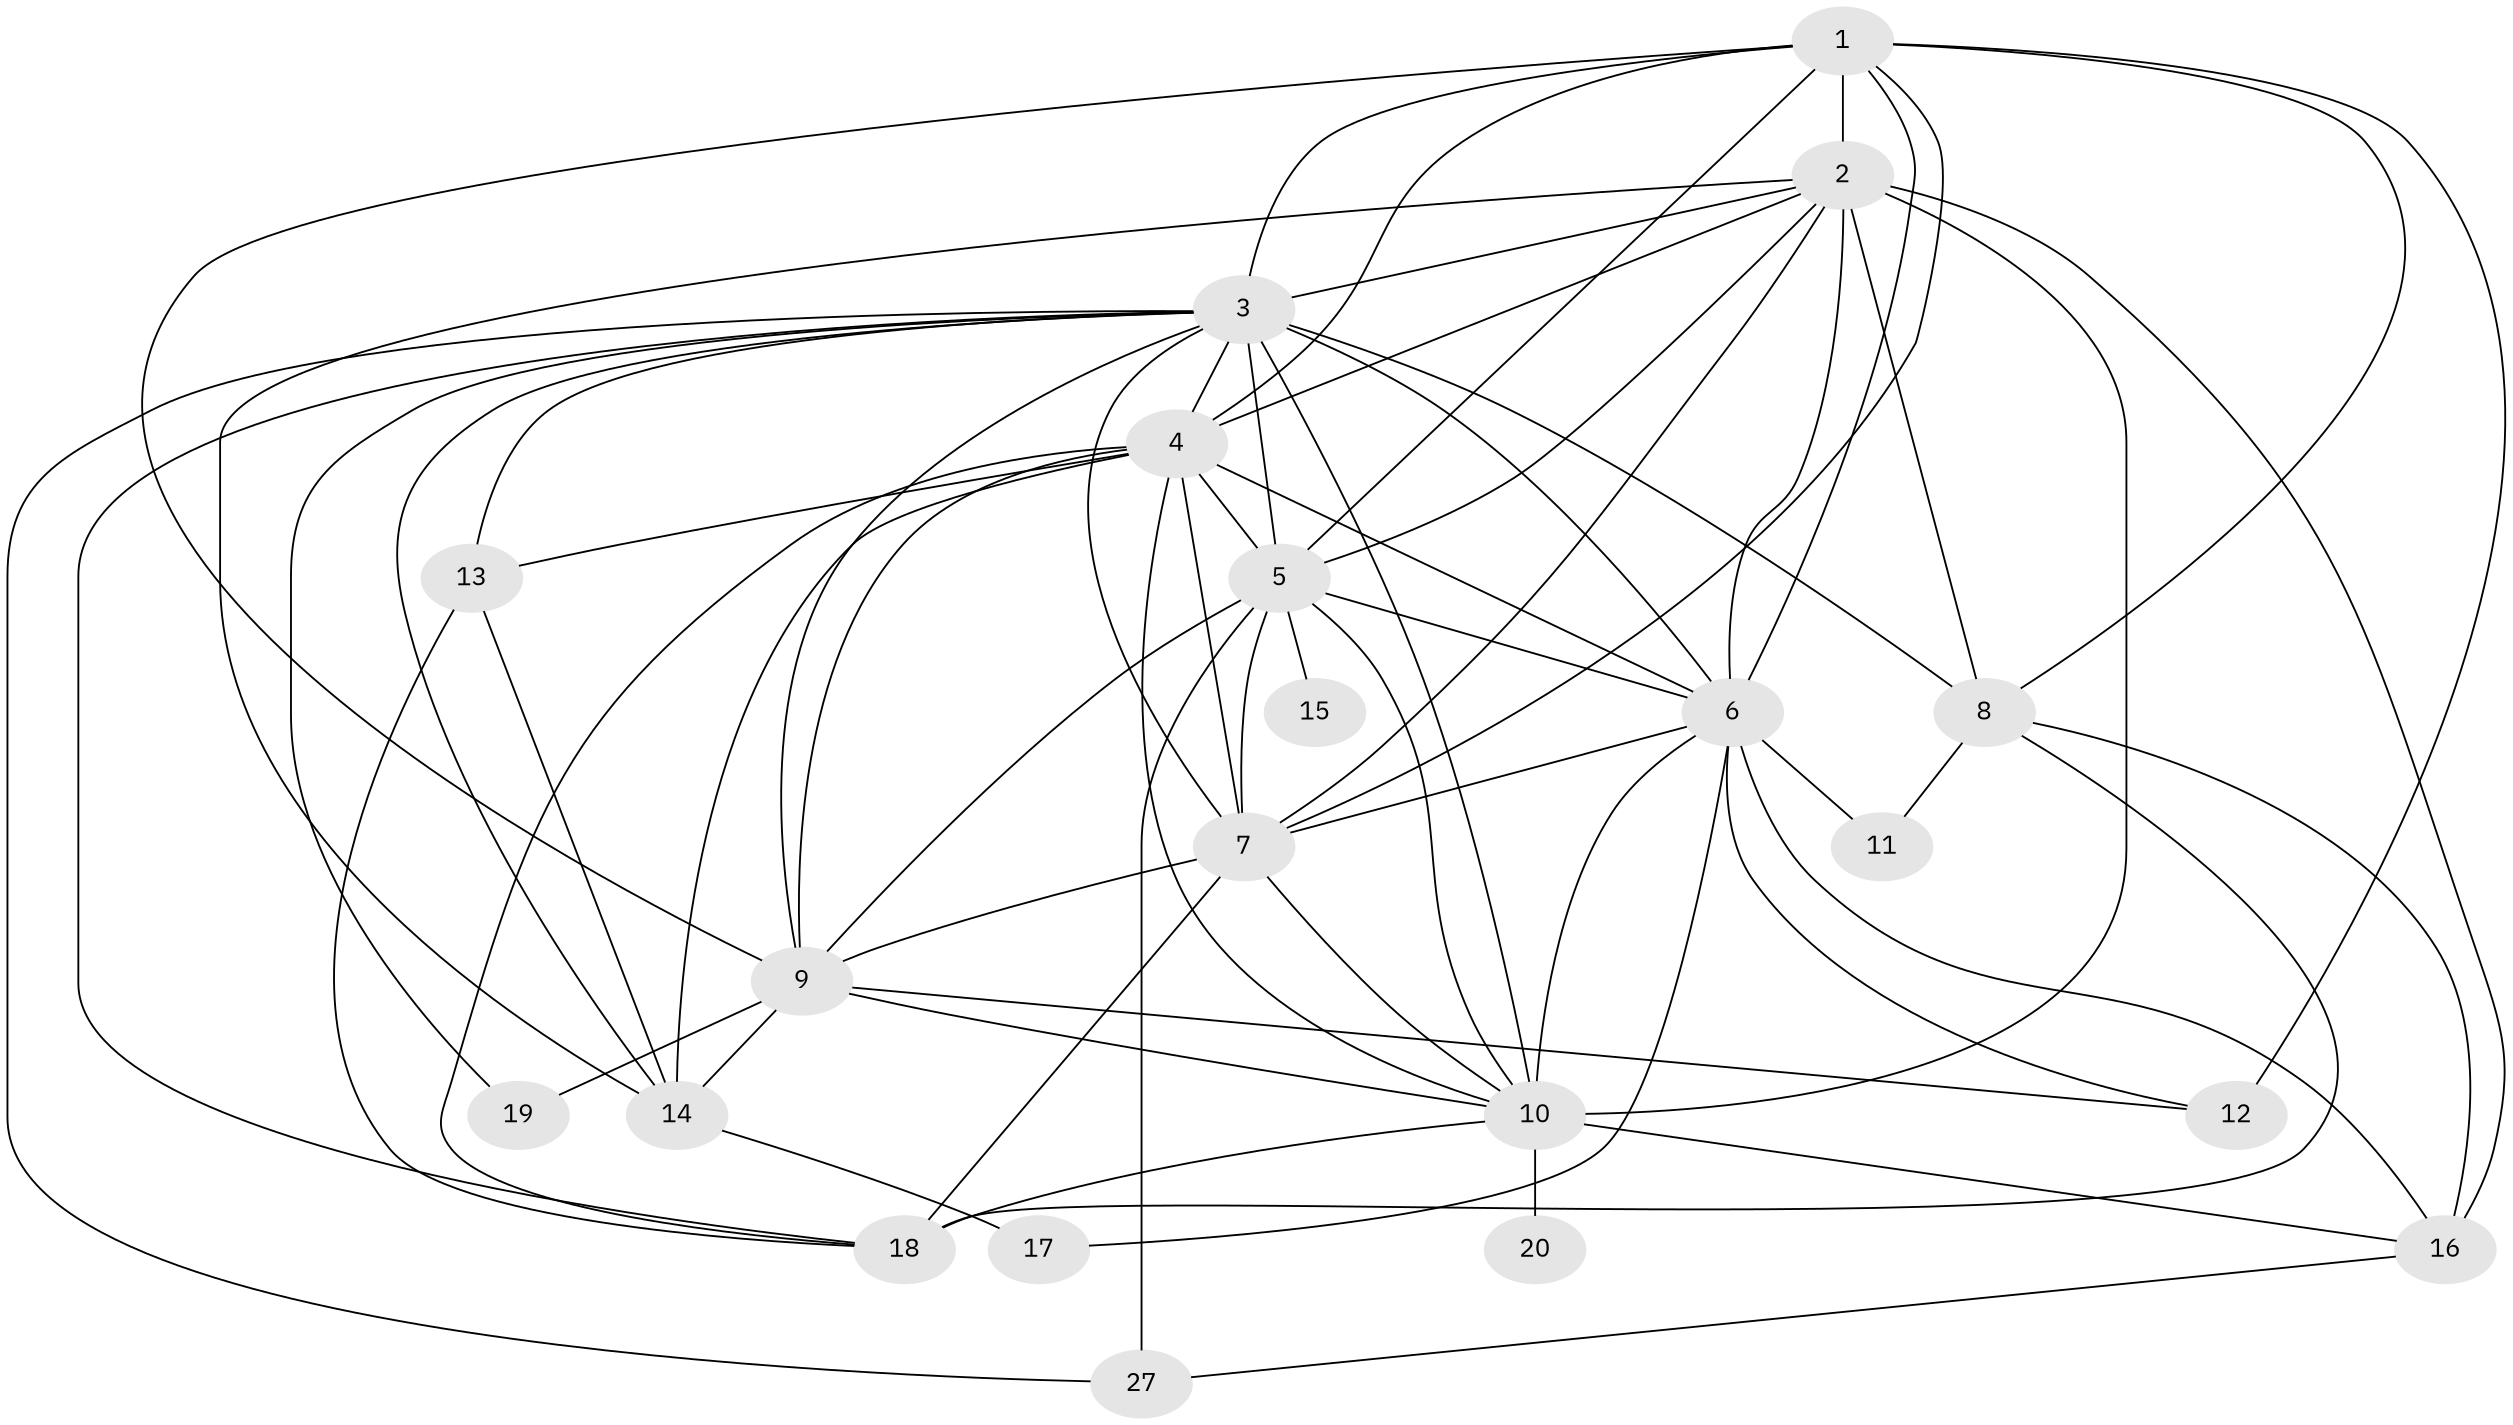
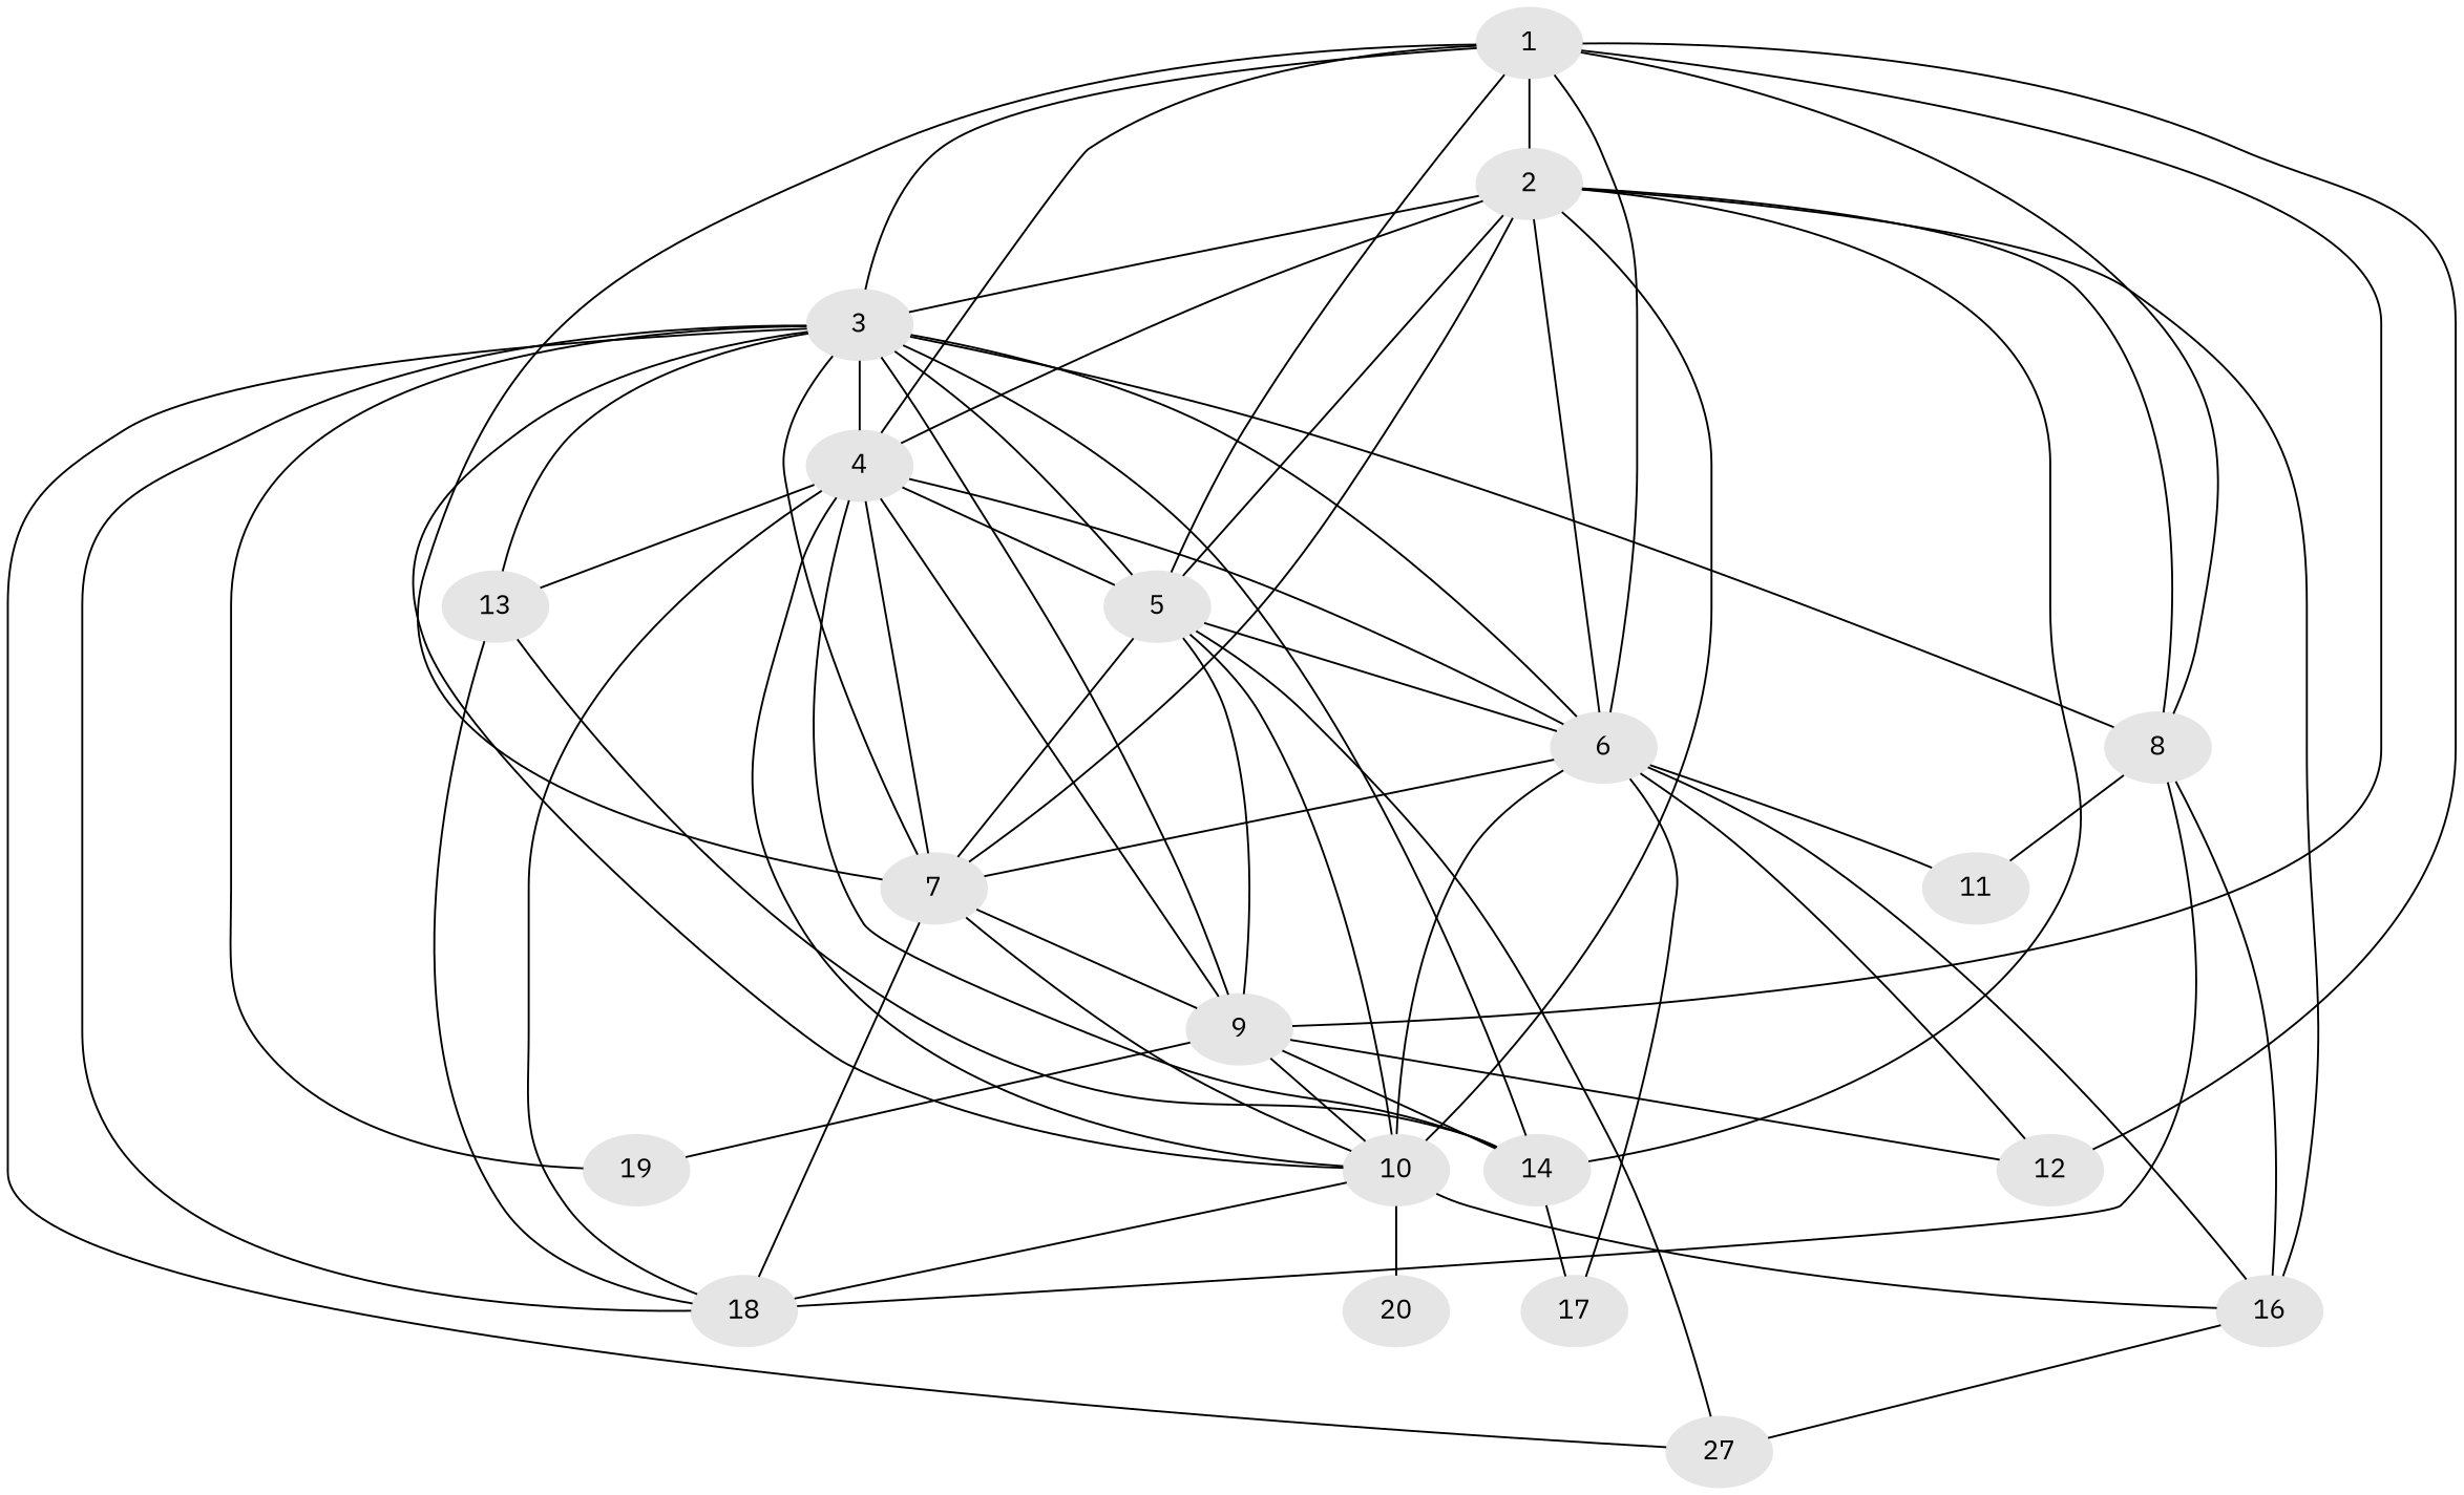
  graph {
    fontname="IBM Plex Sans"
    node [color=gray90 fontname="IBM Plex Sans" style=filled]
    edge [fontname="IBM Plex Sans" weight=1.0]
    1
    2
    3
    4
    5
    6
    7
    8
    9
    12
    10
    14
    16
    13
    18
    19
    n17 [label=27]
-   15
    11
    17
    20
    1 -- 2 [weight=2.0]
    1 -- 3 [weight=3.0]
    1 -- 4
    1 -- 5 [weight=2.0]
    1 -- 6 [weight=2.0]
    1 -- 7
    1 -- 8
    1 -- 9
    1 -- 12 [weight=3.0]
    2 -- 3 [weight=4.0]
    2 -- 4 [weight=2.0]
    2 -- 5 [weight=4.0]
    2 -- 6 [weight=2.0]
    2 -- 7 [weight=3.0]
    2 -- 8 [weight=2.0]
    2 -- 10 [weight=10.0]
    2 -- 14
    2 -- 16 [weight=2.0]
    3 -- 4 [weight=3.0]
    3 -- 5 [weight=4.0]
    3 -- 6 [weight=2.0]
    3 -- 7 [weight=2.0]
    3 -- 8
    3 -- 9
    3 -- 10 [weight=3.0]
    3 -- 14
    3 -- 13
    3 -- 18
    3 -- 19 [weight=2.0]
    3 -- n17
    4 -- 5 [weight=2.0]
    4 -- 6
    4 -- 7
    4 -- 9
    4 -- 10 [weight=2.0]
    4 -- 14
    4 -- 13 [weight=2.0]
    4 -- 18
    5 -- 6 [weight=2.0]
    5 -- 7 [weight=2.0]
    5 -- 9
    5 -- 10
    5 -- n17 [weight=2.0]
-   5 -- 15
    6 -- 7
    6 -- 12
    6 -- 10
    6 -- 16
    6 -- 11
    6 -- 17
    7 -- 9
    7 -- 10
    7 -- 18 [weight=7.0]
    8 -- 16
    8 -- 18 [weight=2.0]
    8 -- 11 [weight=2.0]
    9 -- 12
    9 -- 10
    9 -- 14
    9 -- 19
    10 -- 16
    10 -- 18
    10 -- 20
    14 -- 17
    16 -- n17
    13 -- 14
    13 -- 18
  }
